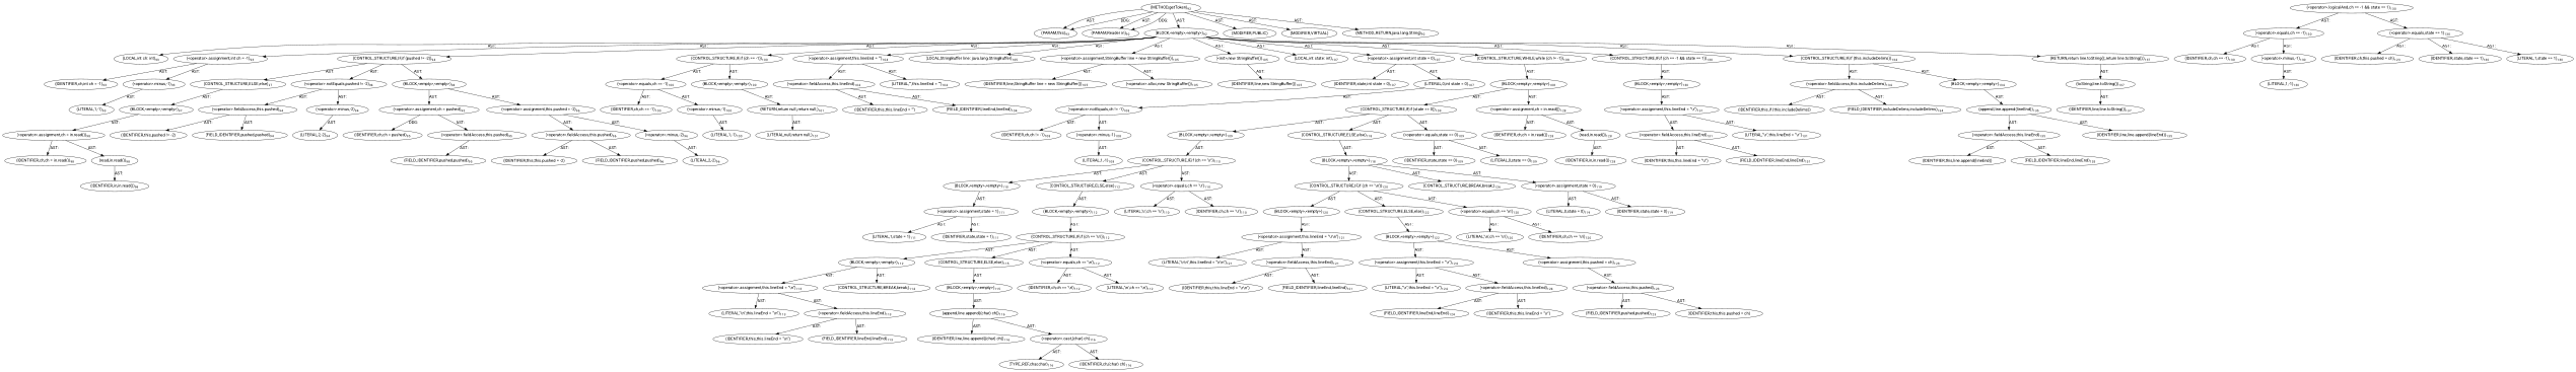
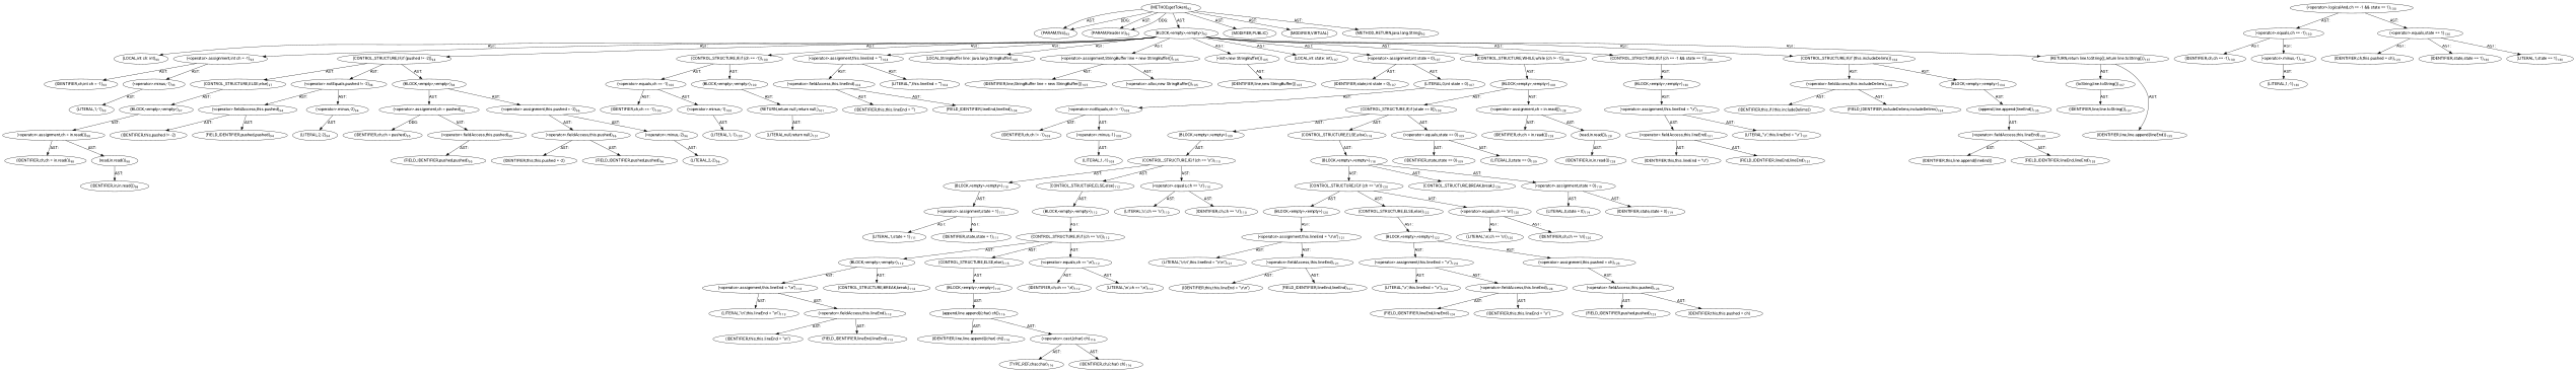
  digraph {
    fontname=Roboto
    node [fontname=Roboto]
    edge [fontname=Roboto]
    n1 [label=<(METHOD,getToken)<SUB>92</SUB>>]
    n2 [label=<(PARAM,this)<SUB>93</SUB>>]
    n3 [label=<(PARAM,Reader in)<SUB>92</SUB>>]
    n4 [label=<(BLOCK,&lt;empty&gt;,&lt;empty&gt;)<SUB>92</SUB>>]
    n5 [label=<(MODIFIER,PUBLIC)>]
    n6 [label=<(MODIFIER,VIRTUAL)>]
    n7 [label=<(METHOD_RETURN,java.lang.String)<SUB>92</SUB>>]
    n8 [label=<(LOCAL,int ch: int)<SUB>93</SUB>>]
    n9 [label=<(&lt;operator&gt;.assignment,int ch = -1)<SUB>93</SUB>>]
    n10 [label=<(CONTROL_STRUCTURE,IF,if (pushed != -2))<SUB>94</SUB>>]
    n11 [label=<(CONTROL_STRUCTURE,IF,if (ch == -1))<SUB>100</SUB>>]
    n12 [label=<(&lt;operator&gt;.assignment,this.lineEnd = &quot;&quot;)<SUB>104</SUB>>]
    n13 [label=<(LOCAL,StringBuffer line: java.lang.StringBuffer)<SUB>105</SUB>>]
    n14 [label=<(&lt;operator&gt;.assignment,StringBuffer line = new StringBuffer())<SUB>105</SUB>>]
    n15 [label=<(&lt;init&gt;,new StringBuffer())<SUB>105</SUB>>]
    n16 [label=<(LOCAL,int state: int)<SUB>107</SUB>>]
    n17 [label=<(&lt;operator&gt;.assignment,int state = 0)<SUB>107</SUB>>]
    n18 [label=<(CONTROL_STRUCTURE,WHILE,while (ch != -1))<SUB>108</SUB>>]
    n19 [label=<(CONTROL_STRUCTURE,IF,if (ch == -1 &amp;&amp; state == 1))<SUB>130</SUB>>]
    n20 [label=<(CONTROL_STRUCTURE,IF,if (this.includeDelims))<SUB>134</SUB>>]
    n21 [label=<(RETURN,return line.toString();,return line.toString();)<SUB>137</SUB>>]
    n22 [label=<(IDENTIFIER,ch,int ch = -1)<SUB>93</SUB>>]
    n23 [label=<(&lt;operator&gt;.minus,-1)<SUB>93</SUB>>]
    n24 [label=<(&lt;operator&gt;.notEquals,pushed != -2)<SUB>94</SUB>>]
    n25 [label=<(BLOCK,&lt;empty&gt;,&lt;empty&gt;)<SUB>94</SUB>>]
    n26 [label=<(CONTROL_STRUCTURE,ELSE,else)<SUB>97</SUB>>]
    n27 [label=<(&lt;operator&gt;.equals,ch == -1)<SUB>100</SUB>>]
    n28 [label=<(BLOCK,&lt;empty&gt;,&lt;empty&gt;)<SUB>100</SUB>>]
    n29 [label=<(&lt;operator&gt;.fieldAccess,this.lineEnd)<SUB>104</SUB>>]
    n30 [label=<(LITERAL,&quot;&quot;,this.lineEnd = &quot;&quot;)<SUB>104</SUB>>]
    n31 [label=<(IDENTIFIER,line,StringBuffer line = new StringBuffer())<SUB>105</SUB>>]
    n32 [label=<(&lt;operator&gt;.alloc,new StringBuffer())<SUB>105</SUB>>]
    n33 [label=<(IDENTIFIER,line,new StringBuffer())<SUB>105</SUB>>]
    n34 [label=<(IDENTIFIER,state,int state = 0)<SUB>107</SUB>>]
    n35 [label=<(LITERAL,0,int state = 0)<SUB>107</SUB>>]
    n36 [label=<(BLOCK,&lt;empty&gt;,&lt;empty&gt;)<SUB>108</SUB>>]
    n37 [label=<(BLOCK,&lt;empty&gt;,&lt;empty&gt;)<SUB>130</SUB>>]
    n38 [label=<(&lt;operator&gt;.fieldAccess,this.includeDelims)<SUB>134</SUB>>]
    n39 [label=<(BLOCK,&lt;empty&gt;,&lt;empty&gt;)<SUB>134</SUB>>]
    n40 [label=<(toString,line.toString())<SUB>137</SUB>>]
    n41 [label=<(LITERAL,1,-1)<SUB>93</SUB>>]
    n42 [label=<(&lt;operator&gt;.fieldAccess,this.pushed)<SUB>94</SUB>>]
    n43 [label=<(&lt;operator&gt;.minus,-2)<SUB>94</SUB>>]
    n44 [label=<(&lt;operator&gt;.assignment,ch = pushed)<SUB>95</SUB>>]
    n45 [label=<(&lt;operator&gt;.assignment,this.pushed = -2)<SUB>96</SUB>>]
    n46 [label=<(BLOCK,&lt;empty&gt;,&lt;empty&gt;)<SUB>97</SUB>>]
    n47 [label=<(IDENTIFIER,this,pushed != -2)>]
    n48 [label=<(FIELD_IDENTIFIER,pushed,pushed)<SUB>94</SUB>>]
    n49 [label=<(LITERAL,2,-2)<SUB>94</SUB>>]
    n50 [label=<(IDENTIFIER,ch,ch = pushed)<SUB>95</SUB>>]
    n51 [label=<(&lt;operator&gt;.fieldAccess,this.pushed)<SUB>95</SUB>>]
    n52 [label=<(&lt;operator&gt;.fieldAccess,this.pushed)<SUB>96</SUB>>]
    n53 [label=<(&lt;operator&gt;.minus,-2)<SUB>96</SUB>>]
    n54 [label=<(FIELD_IDENTIFIER,pushed,pushed)<SUB>95</SUB>>]
    n55 [label=<(IDENTIFIER,this,this.pushed = -2)>]
    n56 [label=<(FIELD_IDENTIFIER,pushed,pushed)<SUB>96</SUB>>]
    n57 [label=<(LITERAL,2,-2)<SUB>96</SUB>>]
    n58 [label=<(&lt;operator&gt;.assignment,ch = in.read())<SUB>98</SUB>>]
    n59 [label=<(IDENTIFIER,ch,ch = in.read())<SUB>98</SUB>>]
    n60 [label=<(read,in.read())<SUB>98</SUB>>]
    n61 [label=<(IDENTIFIER,in,in.read())<SUB>98</SUB>>]
    n62 [label=<(IDENTIFIER,ch,ch == -1)<SUB>100</SUB>>]
    n63 [label=<(&lt;operator&gt;.minus,-1)<SUB>100</SUB>>]
    n64 [label=<(RETURN,return null;,return null;)<SUB>101</SUB>>]
    n65 [label=<(LITERAL,1,-1)<SUB>100</SUB>>]
    n66 [label=<(LITERAL,null,return null;)<SUB>101</SUB>>]
    n67 [label=<(IDENTIFIER,this,this.lineEnd = &quot;&quot;)>]
    n68 [label=<(FIELD_IDENTIFIER,lineEnd,lineEnd)<SUB>104</SUB>>]
    n69 [label=<(&lt;operator&gt;.notEquals,ch != -1)<SUB>108</SUB>>]
    n70 [label=<(IDENTIFIER,ch,ch != -1)<SUB>108</SUB>>]
    n71 [label=<(&lt;operator&gt;.minus,-1)<SUB>108</SUB>>]
    n72 [label=<(CONTROL_STRUCTURE,IF,if (state == 0))<SUB>109</SUB>>]
    n73 [label=<(&lt;operator&gt;.assignment,ch = in.read())<SUB>128</SUB>>]
    n74 [label=<(LITERAL,1,-1)<SUB>108</SUB>>]
    n75 [label=<(&lt;operator&gt;.equals,state == 0)<SUB>109</SUB>>]
    n76 [label=<(BLOCK,&lt;empty&gt;,&lt;empty&gt;)<SUB>109</SUB>>]
    n77 [label=<(CONTROL_STRUCTURE,ELSE,else)<SUB>118</SUB>>]
    n78 [label=<(IDENTIFIER,ch,ch = in.read())<SUB>128</SUB>>]
    n79 [label=<(read,in.read())<SUB>128</SUB>>]
    n80 [label=<(IDENTIFIER,state,state == 0)<SUB>109</SUB>>]
    n81 [label=<(LITERAL,0,state == 0)<SUB>109</SUB>>]
    n82 [label=<(CONTROL_STRUCTURE,IF,if (ch == '\r'))<SUB>110</SUB>>]
    n83 [label=<(BLOCK,&lt;empty&gt;,&lt;empty&gt;)<SUB>118</SUB>>]
    n84 [label=<(&lt;operator&gt;.equals,ch == '\r')<SUB>110</SUB>>]
    n85 [label=<(BLOCK,&lt;empty&gt;,&lt;empty&gt;)<SUB>110</SUB>>]
    n86 [label=<(CONTROL_STRUCTURE,ELSE,else)<SUB>112</SUB>>]
    n87 [label=<(IDENTIFIER,ch,ch == '\r')<SUB>110</SUB>>]
    n88 [label=<(LITERAL,'\r',ch == '\r')<SUB>110</SUB>>]
    n89 [label=<(&lt;operator&gt;.assignment,state = 1)<SUB>111</SUB>>]
    n90 [label=<(BLOCK,&lt;empty&gt;,&lt;empty&gt;)<SUB>112</SUB>>]
    n91 [label=<(IDENTIFIER,state,state = 1)<SUB>111</SUB>>]
    n92 [label=<(LITERAL,1,state = 1)<SUB>111</SUB>>]
    n93 [label=<(CONTROL_STRUCTURE,IF,if (ch == '\n'))<SUB>112</SUB>>]
    n94 [label=<(&lt;operator&gt;.equals,ch == '\n')<SUB>112</SUB>>]
    n95 [label=<(BLOCK,&lt;empty&gt;,&lt;empty&gt;)<SUB>112</SUB>>]
    n96 [label=<(CONTROL_STRUCTURE,ELSE,else)<SUB>115</SUB>>]
    n97 [label=<(IDENTIFIER,ch,ch == '\n')<SUB>112</SUB>>]
    n98 [label=<(LITERAL,'\n',ch == '\n')<SUB>112</SUB>>]
    n99 [label=<(&lt;operator&gt;.assignment,this.lineEnd = &quot;\n&quot;)<SUB>113</SUB>>]
    n100 [label=<(CONTROL_STRUCTURE,BREAK,break;)<SUB>114</SUB>>]
    n101 [label=<(BLOCK,&lt;empty&gt;,&lt;empty&gt;)<SUB>115</SUB>>]
    n102 [label=<(&lt;operator&gt;.fieldAccess,this.lineEnd)<SUB>113</SUB>>]
    n103 [label=<(LITERAL,&quot;\n&quot;,this.lineEnd = &quot;\n&quot;)<SUB>113</SUB>>]
    n104 [label=<(IDENTIFIER,this,this.lineEnd = &quot;\n&quot;)>]
    n105 [label=<(FIELD_IDENTIFIER,lineEnd,lineEnd)<SUB>113</SUB>>]
    n106 [label=<(append,line.append((char) ch))<SUB>116</SUB>>]
    n107 [label=<(IDENTIFIER,line,line.append((char) ch))<SUB>116</SUB>>]
    n108 [label=<(&lt;operator&gt;.cast,(char) ch)<SUB>116</SUB>>]
    n109 [label=<(TYPE_REF,char,char)<SUB>116</SUB>>]
    n110 [label=<(IDENTIFIER,ch,(char) ch)<SUB>116</SUB>>]
    n111 [label=<(&lt;operator&gt;.assignment,state = 0)<SUB>119</SUB>>]
    n112 [label=<(CONTROL_STRUCTURE,IF,if (ch == '\n'))<SUB>120</SUB>>]
    n113 [label=<(CONTROL_STRUCTURE,BREAK,break;)<SUB>126</SUB>>]
    n114 [label=<(IDENTIFIER,state,state = 0)<SUB>119</SUB>>]
    n115 [label=<(LITERAL,0,state = 0)<SUB>119</SUB>>]
    n116 [label=<(&lt;operator&gt;.equals,ch == '\n')<SUB>120</SUB>>]
    n117 [label=<(BLOCK,&lt;empty&gt;,&lt;empty&gt;)<SUB>120</SUB>>]
    n118 [label=<(CONTROL_STRUCTURE,ELSE,else)<SUB>122</SUB>>]
    n119 [label=<(IDENTIFIER,ch,ch == '\n')<SUB>120</SUB>>]
    n120 [label=<(LITERAL,'\n',ch == '\n')<SUB>120</SUB>>]
    n121 [label=<(&lt;operator&gt;.assignment,this.lineEnd = &quot;\r\n&quot;)<SUB>121</SUB>>]
    n122 [label=<(BLOCK,&lt;empty&gt;,&lt;empty&gt;)<SUB>122</SUB>>]
    n123 [label=<(&lt;operator&gt;.fieldAccess,this.lineEnd)<SUB>121</SUB>>]
    n124 [label=<(LITERAL,&quot;\r\n&quot;,this.lineEnd = &quot;\r\n&quot;)<SUB>121</SUB>>]
    n125 [label=<(IDENTIFIER,this,this.lineEnd = &quot;\r\n&quot;)>]
    n126 [label=<(FIELD_IDENTIFIER,lineEnd,lineEnd)<SUB>121</SUB>>]
    n127 [label=<(&lt;operator&gt;.assignment,this.pushed = ch)<SUB>123</SUB>>]
    n128 [label=<(&lt;operator&gt;.assignment,this.lineEnd = &quot;\r&quot;)<SUB>124</SUB>>]
    n129 [label=<(&lt;operator&gt;.fieldAccess,this.pushed)<SUB>123</SUB>>]
    n130 [label=<(&lt;operator&gt;.fieldAccess,this.lineEnd)<SUB>124</SUB>>]
    n131 [label=<(LITERAL,&quot;\r&quot;,this.lineEnd = &quot;\r&quot;)<SUB>124</SUB>>]
    n132 [label=<(IDENTIFIER,this,this.pushed = ch)>]
    n133 [label=<(FIELD_IDENTIFIER,pushed,pushed)<SUB>123</SUB>>]
    n134 [label=<(IDENTIFIER,ch,this.pushed = ch)<SUB>123</SUB>>]
    n135 [label=<(IDENTIFIER,this,this.lineEnd = &quot;\r&quot;)>]
    n136 [label=<(FIELD_IDENTIFIER,lineEnd,lineEnd)<SUB>124</SUB>>]
    n137 [label=<(IDENTIFIER,in,in.read())<SUB>128</SUB>>]
    n138 [label=<(&lt;operator&gt;.logicalAnd,ch == -1 &amp;&amp; state == 1)<SUB>130</SUB>>]
    n139 [label=<(&lt;operator&gt;.equals,ch == -1)<SUB>130</SUB>>]
    n140 [label=<(&lt;operator&gt;.equals,state == 1)<SUB>130</SUB>>]
    n141 [label=<(&lt;operator&gt;.assignment,this.lineEnd = &quot;\r&quot;)<SUB>131</SUB>>]
    n142 [label=<(IDENTIFIER,ch,ch == -1)<SUB>130</SUB>>]
    n143 [label=<(&lt;operator&gt;.minus,-1)<SUB>130</SUB>>]
    n144 [label=<(IDENTIFIER,state,state == 1)<SUB>130</SUB>>]
    n145 [label=<(LITERAL,1,state == 1)<SUB>130</SUB>>]
    n146 [label=<(LITERAL,1,-1)<SUB>130</SUB>>]
    n147 [label=<(&lt;operator&gt;.fieldAccess,this.lineEnd)<SUB>131</SUB>>]
    n148 [label=<(LITERAL,&quot;\r&quot;,this.lineEnd = &quot;\r&quot;)<SUB>131</SUB>>]
    n149 [label=<(IDENTIFIER,this,this.lineEnd = &quot;\r&quot;)>]
    n150 [label=<(FIELD_IDENTIFIER,lineEnd,lineEnd)<SUB>131</SUB>>]
    n151 [label=<(IDENTIFIER,this,if (this.includeDelims))>]
    n152 [label=<(FIELD_IDENTIFIER,includeDelims,includeDelims)<SUB>134</SUB>>]
    n153 [label=<(append,line.append(lineEnd))<SUB>135</SUB>>]
    n154 [label=<(IDENTIFIER,line,line.append(lineEnd))<SUB>135</SUB>>]
    n155 [label=<(&lt;operator&gt;.fieldAccess,this.lineEnd)<SUB>135</SUB>>]
    n156 [label=<(IDENTIFIER,this,line.append(lineEnd))>]
    n157 [label=<(FIELD_IDENTIFIER,lineEnd,lineEnd)<SUB>135</SUB>>]
    n158 [label=<(IDENTIFIER,line,line.toString())<SUB>137</SUB>>]
    n1 -> n2 [label="AST: "]
    n1 -> n2 [label="DDG: "]
    n1 -> n3 [label="AST: "]
    n1 -> n3 [label="DDG: "]
    n1 -> n4 [label="AST: "]
    n1 -> n5 [label="AST: "]
    n1 -> n6 [label="AST: "]
    n1 -> n7 [label="AST: "]
    n4 -> n8 [label="AST: "]
    n4 -> n9 [label="AST: "]
    n4 -> n10 [label="AST: "]
    n4 -> n11 [label="AST: "]
    n4 -> n12 [label="AST: "]
    n4 -> n13 [label="AST: "]
    n4 -> n14 [label="AST: "]
    n4 -> n15 [label="AST: "]
    n4 -> n16 [label="AST: "]
    n4 -> n17 [label="AST: "]
    n4 -> n18 [label="AST: "]
    n4 -> n19 [label="AST: "]
    n4 -> n20 [label="AST: "]
    n4 -> n21 [label="AST: "]
    n9 -> n22 [label="AST: "]
    n9 -> n23 [label="AST: "]
    n10 -> n24 [label="AST: "]
    n10 -> n25 [label="AST: "]
    n10 -> n26 [label="AST: "]
    n11 -> n27 [label="AST: "]
    n11 -> n28 [label="AST: "]
    n12 -> n29 [label="AST: "]
    n12 -> n30 [label="AST: "]
    n14 -> n31 [label="AST: "]
    n14 -> n32 [label="AST: "]
    n15 -> n33 [label="AST: "]
    n17 -> n34 [label="AST: "]
    n17 -> n35 [label="AST: "]
    n18 -> n36 [label="AST: "]
    n19 -> n37 [label="AST: "]
    n20 -> n38 [label="AST: "]
    n20 -> n39 [label="AST: "]
    n21 -> n40 [label="AST: "]
    n23 -> n41 [label="AST: "]
    n24 -> n42 [label="AST: "]
    n24 -> n43 [label="AST: "]
    n25 -> n44 [label="AST: "]
    n25 -> n45 [label="AST: "]
    n26 -> n46 [label="AST: "]
    n27 -> n62 [label="AST: "]
    n27 -> n63 [label="AST: "]
    n28 -> n64 [label="AST: "]
    n29 -> n67 [label="AST: "]
    n29 -> n68 [label="AST: "]
    n35 -> n69 [label="AST: "]
    n36 -> n72 [label="AST: "]
    n36 -> n73 [label="AST: "]
    n37 -> n141 [label="AST: "]
    n38 -> n151 [label="AST: "]
    n38 -> n152 [label="AST: "]
    n39 -> n153 [label="AST: "]
    n40 -> n158 [label="AST: "]
    n42 -> n47 [label="AST: "]
    n42 -> n48 [label="AST: "]
    n43 -> n49 [label="AST: "]
    n44 -> n50 [label="DDG: "]
    n44 -> n51 [label="AST: "]
    n45 -> n52 [label="AST: "]
    n45 -> n53 [label="AST: "]
    n46 -> n58 [label="AST: "]
    n51 -> n54 [label="AST: "]
    n52 -> n55 [label="AST: "]
    n52 -> n56 [label="AST: "]
    n53 -> n57 [label="AST: "]
    n58 -> n59 [label="AST: "]
    n58 -> n60 [label="AST: "]
    n60 -> n61 [label="AST: "]
    n63 -> n65 [label="AST: "]
    n64 -> n66 [label="AST: "]
    n69 -> n70 [label="AST: "]
    n69 -> n71 [label="AST: "]
    n71 -> n74 [label="AST: "]
    n72 -> n75 [label="AST: "]
    n72 -> n76 [label="AST: "]
    n72 -> n77 [label="AST: "]
    n73 -> n78 [label="AST: "]
    n73 -> n79 [label="AST: "]
    n75 -> n80 [label="AST: "]
    n75 -> n81 [label="AST: "]
    n76 -> n82 [label="AST: "]
    n77 -> n83 [label="AST: "]
    n79 -> n137 [label="AST: "]
    n82 -> n84 [label="AST: "]
    n82 -> n85 [label="AST: "]
    n82 -> n86 [label="AST: "]
    n83 -> n111 [label="AST: "]
    n83 -> n112 [label="AST: "]
    n83 -> n113 [label="AST: "]
    n84 -> n87 [label="AST: "]
    n84 -> n88 [label="AST: "]
    n85 -> n89 [label="AST: "]
    n86 -> n90 [label="AST: "]
    n89 -> n91 [label="AST: "]
    n89 -> n92 [label="AST: "]
    n90 -> n93 [label="AST: "]
    n93 -> n94 [label="AST: "]
    n93 -> n95 [label="AST: "]
    n93 -> n96 [label="AST: "]
    n94 -> n97 [label="AST: "]
    n94 -> n98 [label="AST: "]
    n95 -> n99 [label="AST: "]
    n95 -> n100 [label="AST: "]
    n96 -> n101 [label="AST: "]
    n99 -> n102 [label="AST: "]
    n99 -> n103 [label="AST: "]
    n101 -> n106 [label="AST: "]
    n102 -> n104 [label="AST: "]
    n102 -> n105 [label="AST: "]
    n106 -> n107 [label="AST: "]
    n106 -> n108 [label="AST: "]
    n108 -> n109 [label="AST: "]
    n108 -> n110 [label="AST: "]
    n111 -> n114 [label="AST: "]
    n111 -> n115 [label="AST: "]
    n112 -> n116 [label="AST: "]
    n112 -> n117 [label="AST: "]
    n112 -> n118 [label="AST: "]
    n116 -> n119 [label="AST: "]
    n116 -> n120 [label="AST: "]
    n117 -> n121 [label="AST: "]
    n118 -> n122 [label="AST: "]
    n121 -> n123 [label="AST: "]
    n121 -> n124 [label="AST: "]
    n122 -> n127 [label="AST: "]
    n122 -> n128 [label="AST: "]
    n123 -> n125 [label="AST: "]
    n123 -> n126 [label="AST: "]
    n127 -> n129 [label="AST: "]
    n128 -> n130 [label="AST: "]
    n128 -> n131 [label="AST: "]
    n129 -> n132 [label="AST: "]
    n129 -> n133 [label="AST: "]
    n130 -> n135 [label="AST: "]
    n130 -> n136 [label="AST: "]
    n138 -> n139 [label="AST: "]
    n138 -> n140 [label="AST: "]
    n139 -> n142 [label="AST: "]
    n139 -> n143 [label="AST: "]
    n140 -> n134 [label="AST: "]
    n140 -> n144 [label="AST: "]
    n140 -> n145 [label="AST: "]
    n141 -> n147 [label="AST: "]
    n141 -> n148 [label="AST: "]
    n143 -> n146 [label="AST: "]
    n147 -> n149 [label="AST: "]
    n147 -> n150 [label="AST: "]
-   n153 -> n154 [label="AST: "]
+   n21 -> n154 [label="AST: "]
    n153 -> n155 [label="AST: "]
    n155 -> n156 [label="AST: "]
    n155 -> n157 [label="AST: "]
  }
